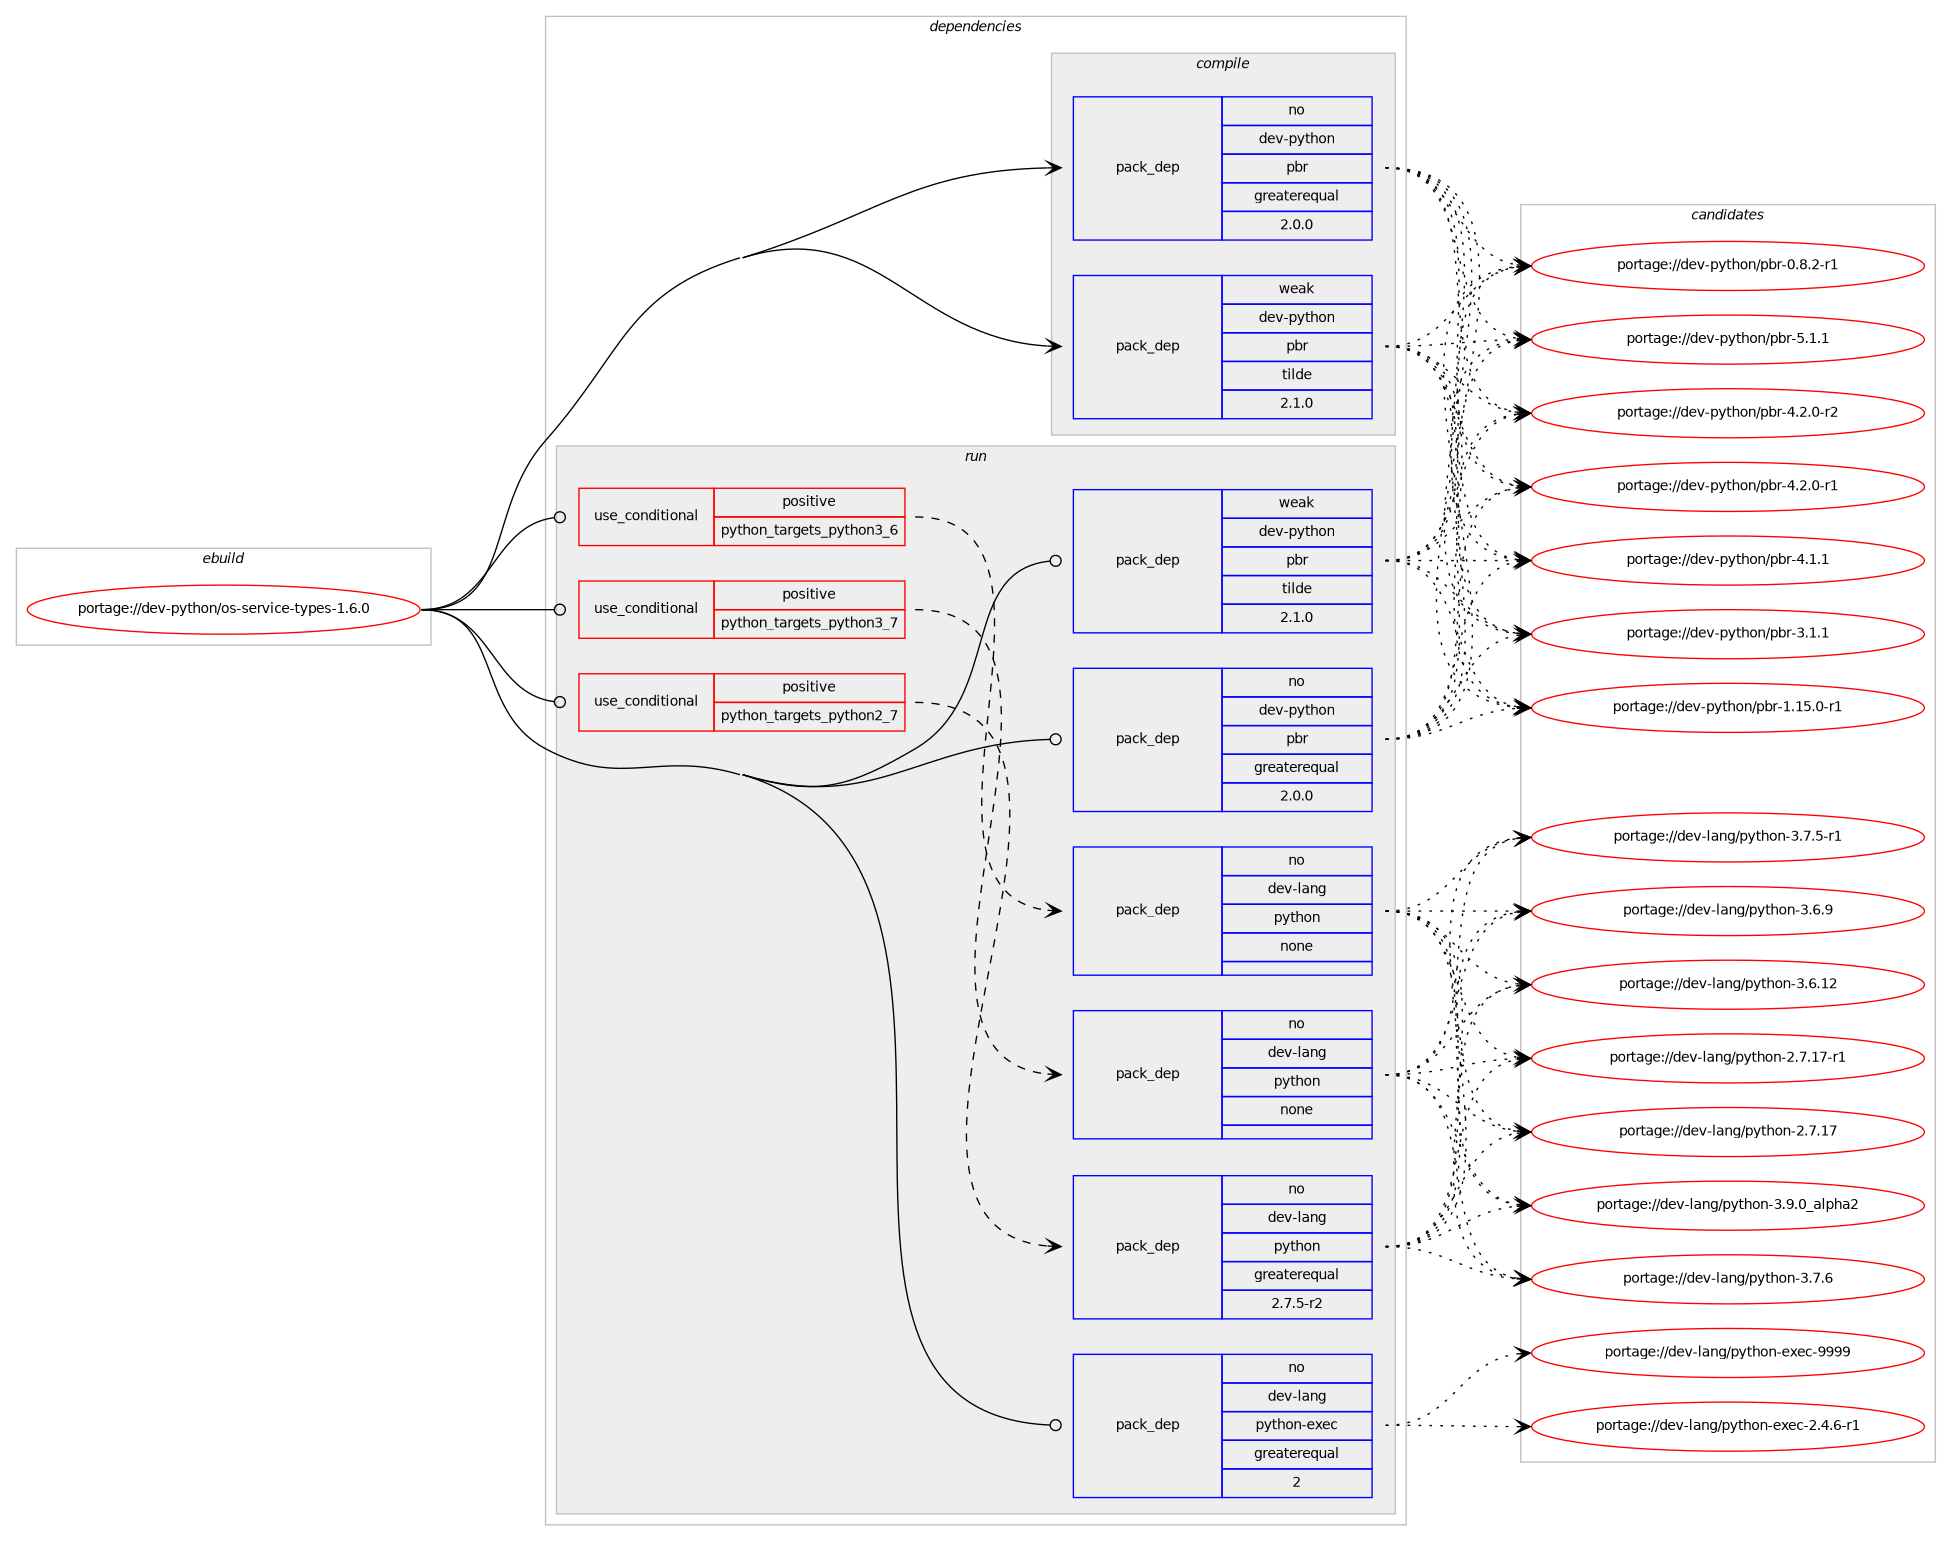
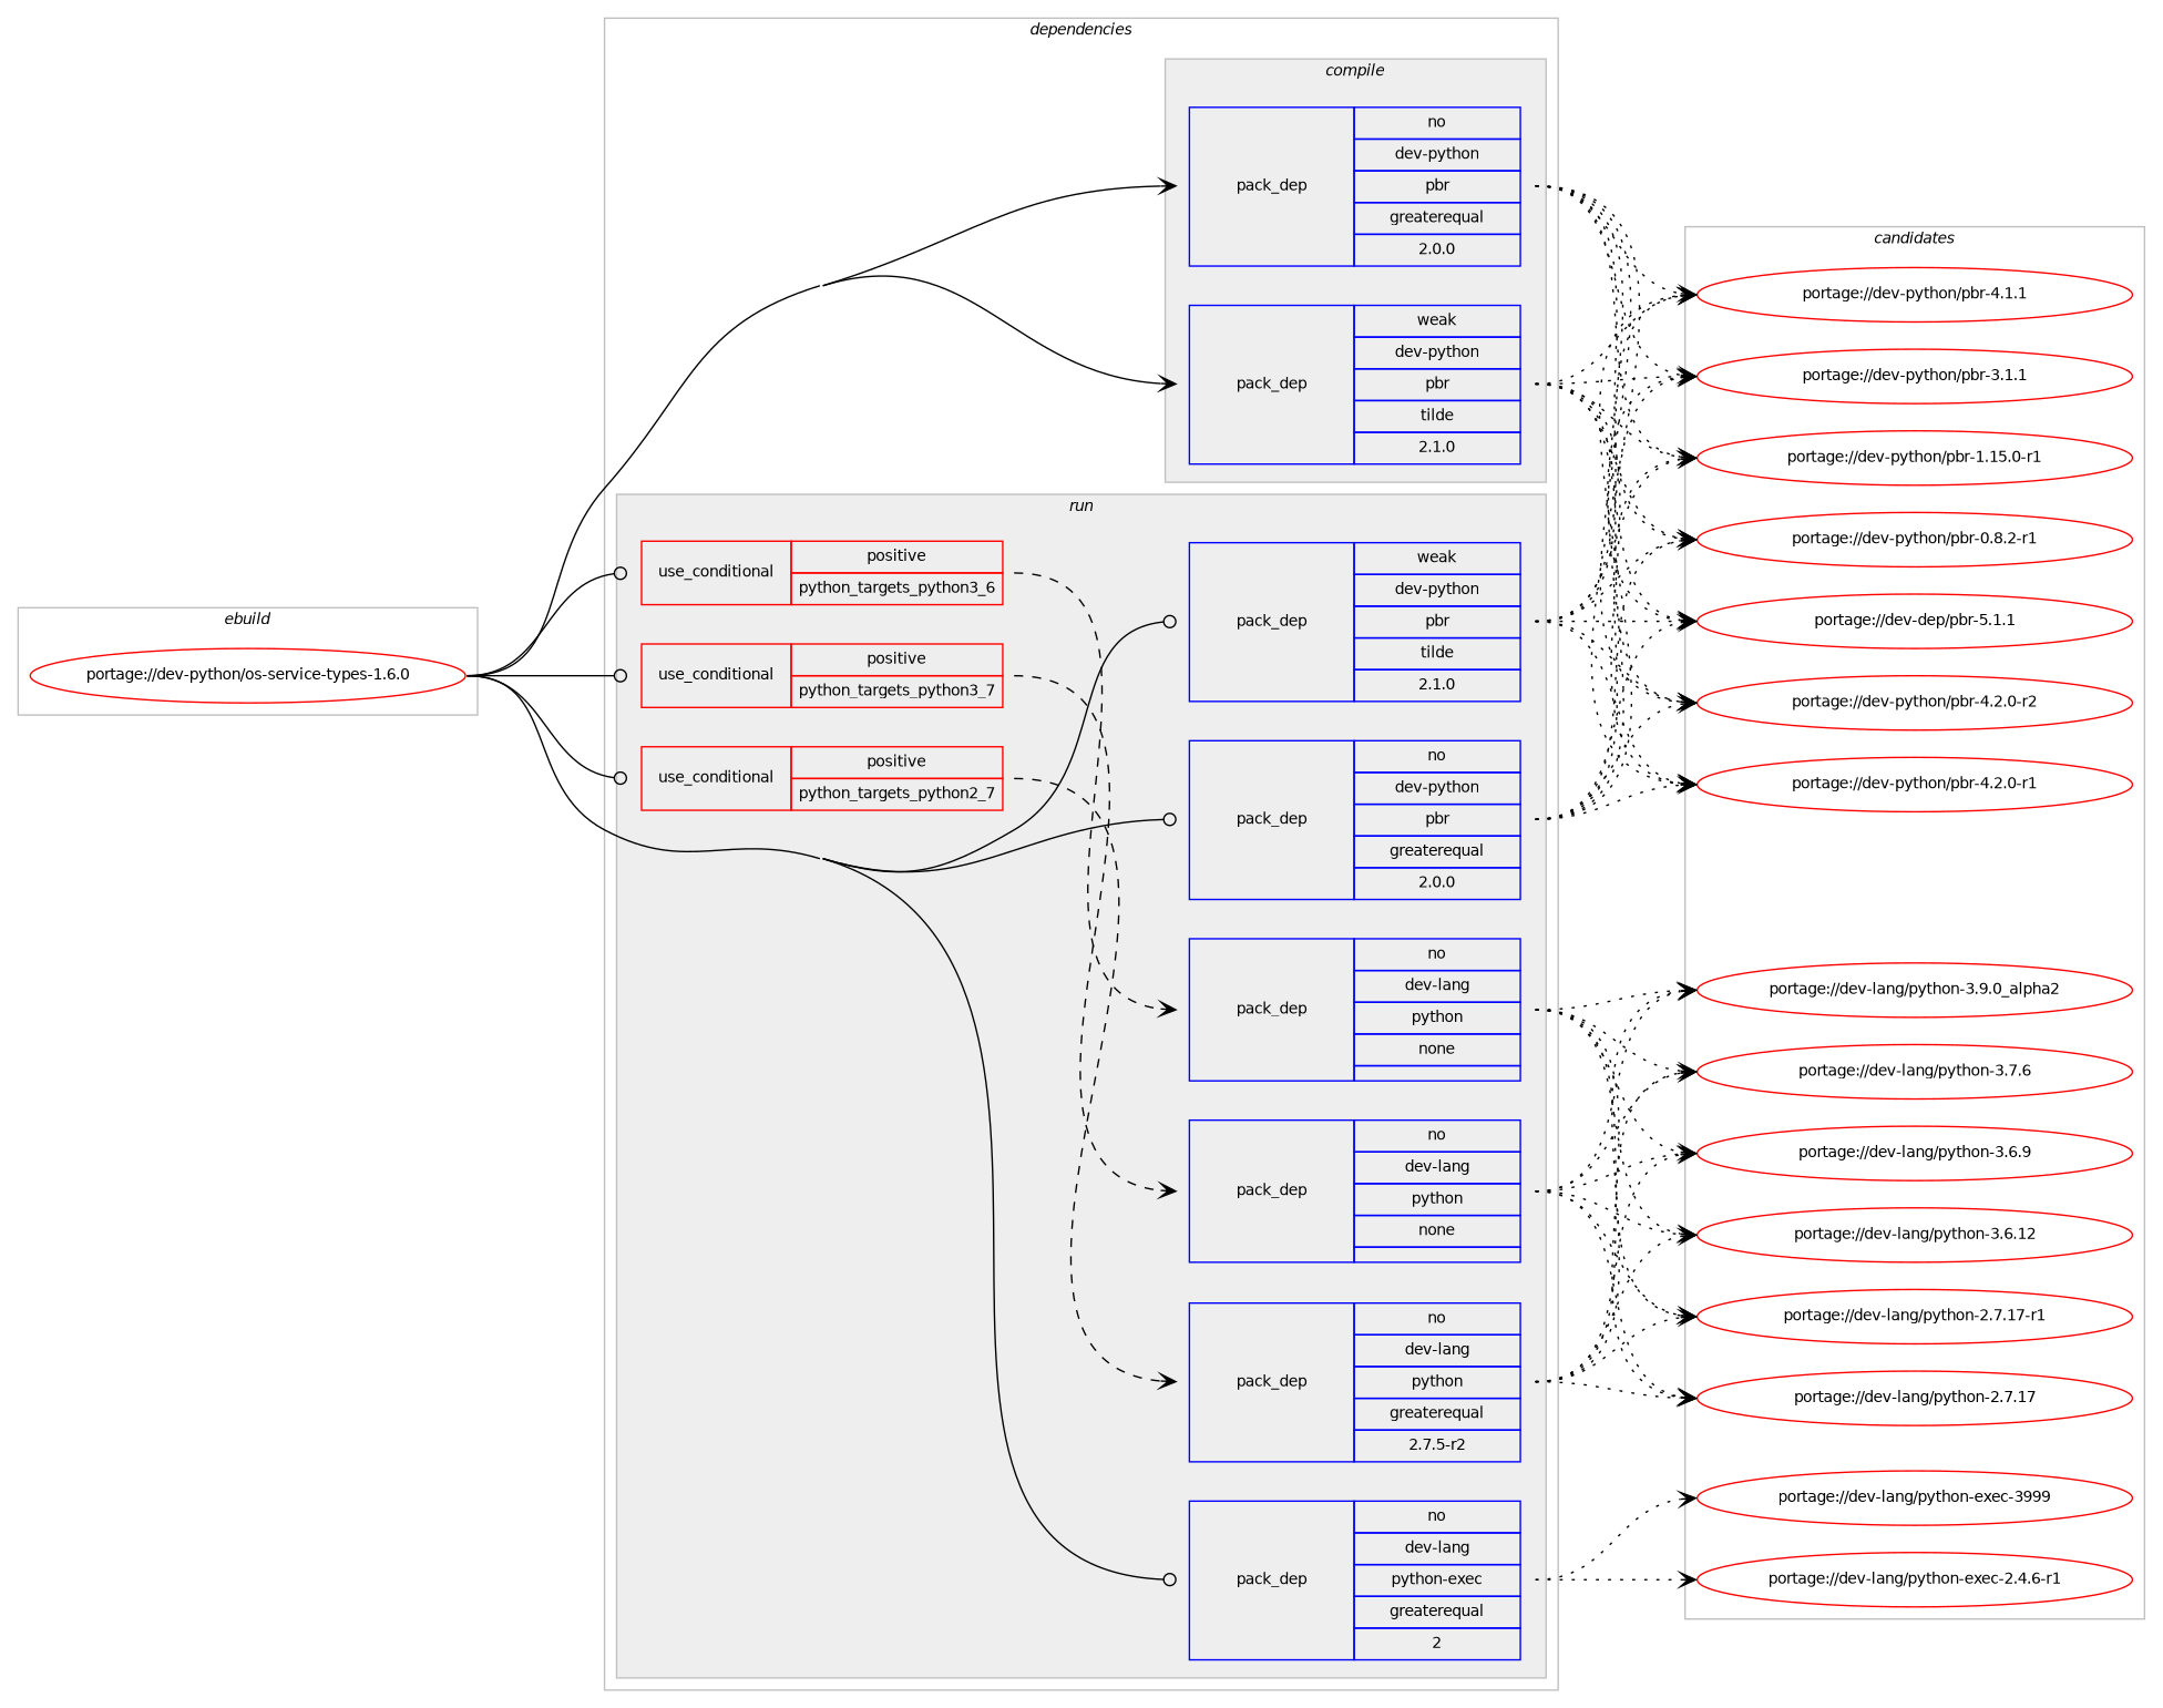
  digraph {
    compound=true
    concentrate=true
    fontname=Helvetica
    fontsize=10
    newrank=true
    rankdir=LR
    ranksep=1.5
    node [color=red fontname=Helvetica fontsize=10]
    edge [arrowhead=vee headport=w style=dotted tailport=e weight=100]
    n1 [label="portage://dev-python/os-service-types-1.6.0" width=4]
    n2 [color=blue label=<<TABLE BORDER="0" CELLBORDER="1" CELLSPACING="0" CELLPADDING="4" WIDTH="220"><TR><TD ROWSPAN="6" CELLPADDING="30">pack_dep</TD></TR><TR><TD WIDTH="110">no</TD></TR><TR><TD>dev-python</TD></TR><TR><TD>pbr</TD></TR><TR><TD>greaterequal</TD></TR><TR><TD>2.0.0</TD></TR></TABLE>> shape=none]
    n3 [color=blue label=<<TABLE BORDER="0" CELLBORDER="1" CELLSPACING="0" CELLPADDING="4" WIDTH="220"><TR><TD ROWSPAN="6" CELLPADDING="30">pack_dep</TD></TR><TR><TD WIDTH="110">weak</TD></TR><TR><TD>dev-python</TD></TR><TR><TD>pbr</TD></TR><TR><TD>tilde</TD></TR><TR><TD>2.1.0</TD></TR></TABLE>> shape=none]
    n4 [color=blue label=<<TABLE BORDER="0" CELLBORDER="1" CELLSPACING="0" CELLPADDING="4" WIDTH="220"><TR><TD ROWSPAN="6" CELLPADDING="30">pack_dep</TD></TR><TR><TD WIDTH="110">no</TD></TR><TR><TD>dev-lang</TD></TR><TR><TD>python</TD></TR><TR><TD>greaterequal</TD></TR><TR><TD>2.7.5-r2</TD></TR></TABLE>> shape=none]
    n5 [label=<<TABLE BORDER="0" CELLBORDER="1" CELLSPACING="0" CELLPADDING="4"><TR><TD ROWSPAN="3" CELLPADDING="10">use_conditional</TD></TR><TR><TD>positive</TD></TR><TR><TD>python_targets_python2_7</TD></TR></TABLE>> shape=none]
    n6 [color=blue label=<<TABLE BORDER="0" CELLBORDER="1" CELLSPACING="0" CELLPADDING="4" WIDTH="220"><TR><TD ROWSPAN="6" CELLPADDING="30">pack_dep</TD></TR><TR><TD WIDTH="110">no</TD></TR><TR><TD>dev-lang</TD></TR><TR><TD>python</TD></TR><TR><TD>none</TD></TR><TR><TD></TD></TR></TABLE>> shape=none]
    n7 [label=<<TABLE BORDER="0" CELLBORDER="1" CELLSPACING="0" CELLPADDING="4"><TR><TD ROWSPAN="3" CELLPADDING="10">use_conditional</TD></TR><TR><TD>positive</TD></TR><TR><TD>python_targets_python3_6</TD></TR></TABLE>> shape=none]
    n8 [color=blue label=<<TABLE BORDER="0" CELLBORDER="1" CELLSPACING="0" CELLPADDING="4" WIDTH="220"><TR><TD ROWSPAN="6" CELLPADDING="30">pack_dep</TD></TR><TR><TD WIDTH="110">no</TD></TR><TR><TD>dev-lang</TD></TR><TR><TD>python</TD></TR><TR><TD>none</TD></TR><TR><TD></TD></TR></TABLE>> shape=none]
    n9 [label=<<TABLE BORDER="0" CELLBORDER="1" CELLSPACING="0" CELLPADDING="4"><TR><TD ROWSPAN="3" CELLPADDING="10">use_conditional</TD></TR><TR><TD>positive</TD></TR><TR><TD>python_targets_python3_7</TD></TR></TABLE>> shape=none]
    n10 [color=blue label=<<TABLE BORDER="0" CELLBORDER="1" CELLSPACING="0" CELLPADDING="4" WIDTH="220"><TR><TD ROWSPAN="6" CELLPADDING="30">pack_dep</TD></TR><TR><TD WIDTH="110">no</TD></TR><TR><TD>dev-lang</TD></TR><TR><TD>python-exec</TD></TR><TR><TD>greaterequal</TD></TR><TR><TD>2</TD></TR></TABLE>> shape=none]
    n11 [color=blue label=<<TABLE BORDER="0" CELLBORDER="1" CELLSPACING="0" CELLPADDING="4" WIDTH="220"><TR><TD ROWSPAN="6" CELLPADDING="30">pack_dep</TD></TR><TR><TD WIDTH="110">no</TD></TR><TR><TD>dev-python</TD></TR><TR><TD>pbr</TD></TR><TR><TD>greaterequal</TD></TR><TR><TD>2.0.0</TD></TR></TABLE>> shape=none]
    n12 [color=blue label=<<TABLE BORDER="0" CELLBORDER="1" CELLSPACING="0" CELLPADDING="4" WIDTH="220"><TR><TD ROWSPAN="6" CELLPADDING="30">pack_dep</TD></TR><TR><TD WIDTH="110">weak</TD></TR><TR><TD>dev-python</TD></TR><TR><TD>pbr</TD></TR><TR><TD>tilde</TD></TR><TR><TD>2.1.0</TD></TR></TABLE>> shape=none]
-   n13 [label="portage://dev-python/pbr-5.1.1" width=4]
+   n13 [label="portage://dev-dep/pbr-5.1.1" width=4]
    n14 [label="portage://dev-python/pbr-4.2.0-r2" width=4]
    n15 [label="portage://dev-python/pbr-4.2.0-r1" width=4]
    n16 [label="portage://dev-python/pbr-4.1.1" width=4]
    n17 [label="portage://dev-python/pbr-3.1.1" width=4]
    n18 [label="portage://dev-python/pbr-1.15.0-r1" width=4]
    n19 [label="portage://dev-python/pbr-0.8.2-r1" width=4]
    n20 [label="portage://dev-lang/python-3.9.0_alpha2" width=4]
    n21 [label="portage://dev-lang/python-3.7.6" width=4]
-   n22 [label="portage://dev-lang/python-3.7.5-r1" width=4]
    n23 [label="portage://dev-lang/python-3.6.9" width=4]
    n24 [label="portage://dev-lang/python-3.6.12" width=4]
    n25 [label="portage://dev-lang/python-2.7.17-r1" width=4]
    n26 [label="portage://dev-lang/python-2.7.17" width=4]
-   n27 [label="portage://dev-lang/python-exec-9999" width=4]
+   n27 [label="portage://dev-lang/python-exec-3999" width=4]
    n28 [label="portage://dev-lang/python-exec-2.4.6-r1" width=4]
    subgraph cluster_1 {
      color=gray
      label=<<i>ebuild</i>>
      n1
    }
    subgraph cluster_2 {
      color=gray
      label=<<i>dependencies</i>>
      subgraph cluster_3 {
        color=gray
        fillcolor="#eeeeee"
        label=<<i>compile</i>>
        style=filled
        subgraph sub_4 {
          color=gray
          fillcolor="#eeeeee"
          label=<<i>compile</i>>
          style=filled
          n2
        }
        subgraph sub_5 {
          color=gray
          fillcolor="#eeeeee"
          label=<<i>compile</i>>
          style=filled
          n3
        }
      }
      subgraph cluster_6 {
        color=gray
        fillcolor="#eeeeee"
        label=<<i>compile and run</i>>
        style=filled
      }
      subgraph cluster_7 {
        color=gray
        fillcolor="#eeeeee"
        label=<<i>run</i>>
        style=filled
        subgraph sub_8 {
          color=gray
          fillcolor="#eeeeee"
          label=<<i>run</i>>
          style=filled
          n5
          subgraph sub_9 {
            color=gray
            fillcolor="#eeeeee"
            label=<<i>run</i>>
            style=filled
            n4
          }
        }
        subgraph sub_10 {
          color=gray
          fillcolor="#eeeeee"
          label=<<i>run</i>>
          style=filled
          n7
          subgraph sub_11 {
            color=gray
            fillcolor="#eeeeee"
            label=<<i>run</i>>
            style=filled
            n6
          }
        }
        subgraph sub_12 {
          color=gray
          fillcolor="#eeeeee"
          label=<<i>run</i>>
          style=filled
          n9
          subgraph sub_13 {
            color=gray
            fillcolor="#eeeeee"
            label=<<i>run</i>>
            style=filled
            n8
          }
        }
        subgraph sub_14 {
          color=gray
          fillcolor="#eeeeee"
          label=<<i>run</i>>
          style=filled
          n10
        }
        subgraph sub_15 {
          color=gray
          fillcolor="#eeeeee"
          label=<<i>run</i>>
          style=filled
          n11
        }
        subgraph sub_16 {
          color=gray
          fillcolor="#eeeeee"
          label=<<i>run</i>>
          style=filled
          n12
        }
      }
    }
    subgraph cluster_17 {
      color=gray
      label=<<i>candidates</i>>
      rank=same
      subgraph sub_18 {
        color=black
        label=<<i>candidates</i>>
        nodesep=1
        rank=same
        n13
        n14
        n15
        n16
        n17
        n18
        n19
      }
      subgraph sub_19 {
        color=black
        label=<<i>candidates</i>>
        nodesep=1
        rank=same
        n13
        n14
        n15
        n16
        n17
        n18
        n19
      }
      subgraph sub_20 {
        color=black
        label=<<i>candidates</i>>
        nodesep=1
        rank=same
        n20
        n21
-       n22
        n23
        n24
        n25
        n26
      }
      subgraph sub_21 {
        color=black
        label=<<i>candidates</i>>
        nodesep=1
        rank=same
        n20
        n21
-       n22
        n23
        n24
        n25
        n26
      }
      subgraph sub_22 {
        color=black
        label=<<i>candidates</i>>
        nodesep=1
        rank=same
        n20
        n21
-       n22
        n23
        n24
        n25
        n26
      }
      subgraph sub_23 {
        color=black
        label=<<i>candidates</i>>
        nodesep=1
        rank=same
        n27
        n28
      }
      subgraph sub_24 {
        color=black
        label=<<i>candidates</i>>
        nodesep=1
        rank=same
        n13
        n14
        n15
        n16
        n17
        n18
        n19
      }
      subgraph sub_25 {
        color=black
        label=<<i>candidates</i>>
        nodesep=1
        rank=same
        n13
        n14
        n15
        n16
        n17
        n18
        n19
      }
    }
    n1 -> n2 [style=solid weight=20]
    n1 -> n3 [style=solid weight=20]
    n1 -> n5 [arrowhead=odot style=solid weight=20]
    n1 -> n7 [arrowhead=odot style=solid weight=20]
    n1 -> n9 [arrowhead=odot style=solid weight=20]
    n1 -> n10 [arrowhead=odot style=solid weight=20]
    n1 -> n11 [arrowhead=odot style=solid weight=20]
    n1 -> n12 [arrowhead=odot style=solid weight=20]
    n2 -> n13
    n2 -> n14
    n2 -> n15
    n2 -> n16
    n2 -> n17
    n2 -> n18
    n2 -> n19
    n3 -> n13
    n3 -> n14
    n3 -> n15
    n3 -> n16
    n3 -> n17
    n3 -> n18
    n3 -> n19
    n4 -> n20
    n4 -> n21
-   n4 -> n22
    n4 -> n23
    n4 -> n24
    n4 -> n25
    n4 -> n26
    n5 -> n4 [style=dashed weight=20]
    n6 -> n20
    n6 -> n21
-   n6 -> n22
    n6 -> n23
    n6 -> n24
    n6 -> n25
    n6 -> n26
    n7 -> n6 [style=dashed weight=20]
    n8 -> n20
    n8 -> n21
-   n8 -> n22
    n8 -> n23
    n8 -> n24
    n8 -> n25
    n8 -> n26
    n9 -> n8 [style=dashed weight=20]
    n10 -> n27
    n10 -> n28
    n11 -> n13
    n11 -> n14
    n11 -> n15
    n11 -> n16
    n11 -> n17
    n11 -> n18
    n11 -> n19
    n12 -> n13
    n12 -> n14
    n12 -> n15
    n12 -> n16
    n12 -> n17
    n12 -> n18
    n12 -> n19
  }
